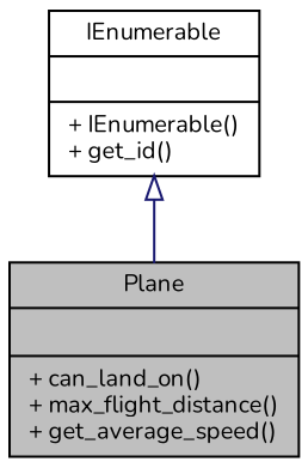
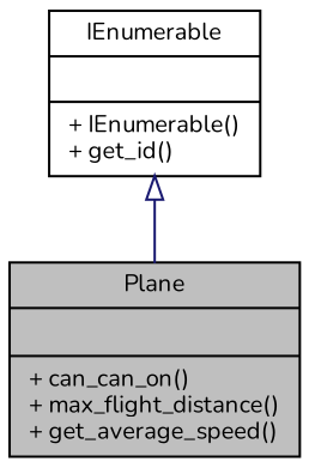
  digraph {
    fontname=Nunito
    node [color=black fontname=Nunito fontsize=10 shape=record]
-   n1 [fillcolor=grey75 fontcolor=black height=0.2 label="{Plane\n||+ can_land_on()\l+ max_flight_distance()\l+ get_average_speed()\l}" style=filled width=0.4]
+   n1 [fillcolor=grey75 fontcolor=black height=0.2 label="{Plane\n||+ can_can_on()\l+ max_flight_distance()\l+ get_average_speed()\l}" style=filled width=0.4]
    n2 [height=0.2 label="{IEnumerable\n||+ IEnumerable()\l+ get_id()\l}" width=0.4]
    n2 -> n1 [arrowtail=onormal color=midnightblue dir=back fontname=Nunito fontsize=10 labelfontname=Helvetica labelfontsize=10 style=solid]
  }
